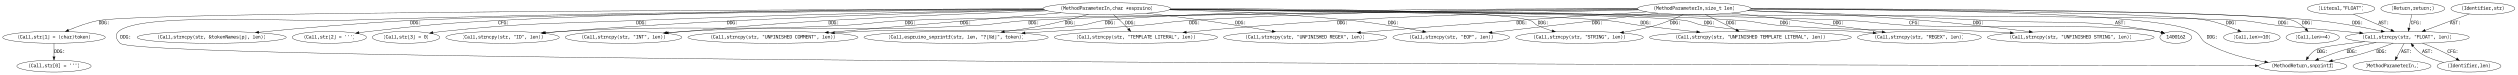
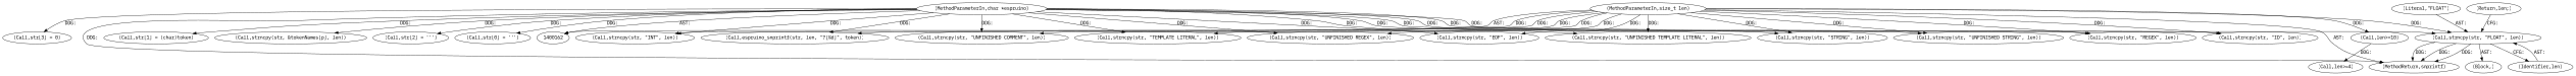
  digraph {
    fontname="IBM Plex Mono"
    node [fontname="IBM Plex Mono"]
    edge [fontname="IBM Plex Mono"]
    n1 [label="(Call,strncpy(str, \"FLOAT\", len))"]
-   n2 [label="(MethodParameterIn,)"]
+   n2 [label="(Block,)"]
    n3 [label="(Identifier,len)"]
    n4 [label="(MethodReturn,snprintf)"]
    n5 [label="(MethodParameterIn,char *espruino)"]
    n6 [label="(Call,espruino_snprintf(str, len, \"?[%d]\", token))"]
    n7 [label="(Call,str[1] = (char)token)"]
    n8 [label="(Call,strncpy(str, \"UNFINISHED REGEX\", len))"]
    n9 [label="(Call,strncpy(str, &tokenNames[p], len))"]
    n10 [label="(Call,strncpy(str, \"UNFINISHED TEMPLATE LITERAL\", len))"]
    n11 [label="(Call,strncpy(str, \"UNFINISHED STRING\", len))"]
    n12 [label="(Call,str[2] = '\'')"]
    n13 [label="(Call,str[0] = '\'')"]
    n14 [label="(Call,strncpy(str, \"ID\", len))"]
    n15 [label="(Call,strncpy(str, \"INT\", len))"]
    n16 [label="(Call,strncpy(str, \"UNFINISHED COMMENT\", len))"]
    n17 [label="(Call,strncpy(str, \"TEMPLATE LITERAL\", len))"]
    n18 [label="(Call,strncpy(str, \"EOF\", len))"]
    n19 [label="(Call,strncpy(str, \"STRING\", len))"]
    n20 [label="(Call,strncpy(str, \"REGEX\", len))"]
    n21 [label="(Call,str[3] = 0)"]
    n22 [label=1400162]
    n23 [label="(MethodParameterIn,size_t len)"]
    n24 [label="(Call,len>=10)"]
    n25 [label="(Call,len>=4)"]
    n26 [label="(Literal,\"FLOAT\")"]
-   n27 [label="(Return,return;)"]
-   n28 [label="(Identifier,str)"]
+   n27 [label="(Return,len;)"]
    n1 -> n2 [label="AST: "]
    n1 -> n3 [label="CFG: "]
    n1 -> n4 [label="DDG: "]
    n1 -> n4 [label="DDG: "]
    n1 -> n4 [label="DDG: "]
    n3 -> n1 [label="AST: "]
    n5 -> n1 [label="DDG: "]
    n5 -> n4 [label="DDG: "]
    n5 -> n6 [label="DDG: "]
    n5 -> n7 [label="DDG: "]
    n5 -> n8 [label="DDG: "]
    n5 -> n9 [label="DDG: "]
    n5 -> n10 [label="DDG: "]
    n5 -> n11 [label="DDG: "]
-   n5 -> n12 [label="CFG: "]
-   n7 -> n13 [label="DDG: "]
+   n5 -> n12 [label="DDG: "]
+   n5 -> n13 [label="DDG: "]
    n5 -> n14 [label="DDG: "]
    n5 -> n15 [label="DDG: "]
    n5 -> n16 [label="DDG: "]
    n5 -> n17 [label="DDG: "]
    n5 -> n18 [label="DDG: "]
    n5 -> n19 [label="DDG: "]
    n5 -> n20 [label="DDG: "]
    n5 -> n21 [label="DDG: "]
-   n5 -> n22 [label="CFG: "]
+   n5 -> n22 [label="AST: "]
    n23 -> n1 [label="DDG: "]
-   n23 -> n4 [label="DDG: "]
+   n23 -> n4 [label="AST: "]
    n23 -> n6 [label="DDG: "]
    n23 -> n8 [label="DDG: "]
    n23 -> n10 [label="DDG: "]
    n23 -> n11 [label="DDG: "]
    n23 -> n14 [label="DDG: "]
    n23 -> n15 [label="DDG: "]
    n23 -> n16 [label="DDG: "]
    n23 -> n17 [label="DDG: "]
    n23 -> n18 [label="DDG: "]
    n23 -> n19 [label="DDG: "]
    n23 -> n20 [label="DDG: "]
    n23 -> n22 [label="AST: "]
    n23 -> n24 [label="DDG: "]
-   n23 -> n25 [label="DDG: "]
+   n24 -> n25 [label="DDG: "]
    n26 -> n1 [label="AST: "]
    n27 -> n1 [label="CFG: "]
-   n28 -> n1 [label="AST: "]
  }
